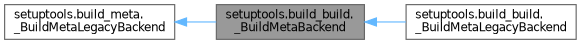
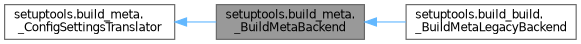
  digraph {
    rankdir=LR
    node [color=gray40 fillcolor=white fontname=Helvetica fontsize=10 shape=box style=filled]
    edge [color=steelblue1 dir=back fontname=Helvetica fontsize=10 labelfontname=Helvetica labelfontsize=10 style=solid]
-   n1 [fillcolor=grey60 fontcolor=black height=0.2 label="setuptools.build_build.\l_BuildMetaBackend" width=0.4]
+   n1 [fillcolor=grey60 fontcolor=black height=0.2 label="setuptools.build_meta.\l_BuildMetaBackend" width=0.4]
    n2 [height=0.2 label="setuptools.build_build.\l_BuildMetaLegacyBackend" width=0.4]
-   n3 [height=0.2 label="setuptools.build_meta.\l_BuildMetaLegacyBackend" width=0.4]
+   n3 [height=0.2 label="setuptools.build_meta.\l_ConfigSettingsTranslator" width=0.4]
    n1 -> n2
    n3 -> n1
  }
